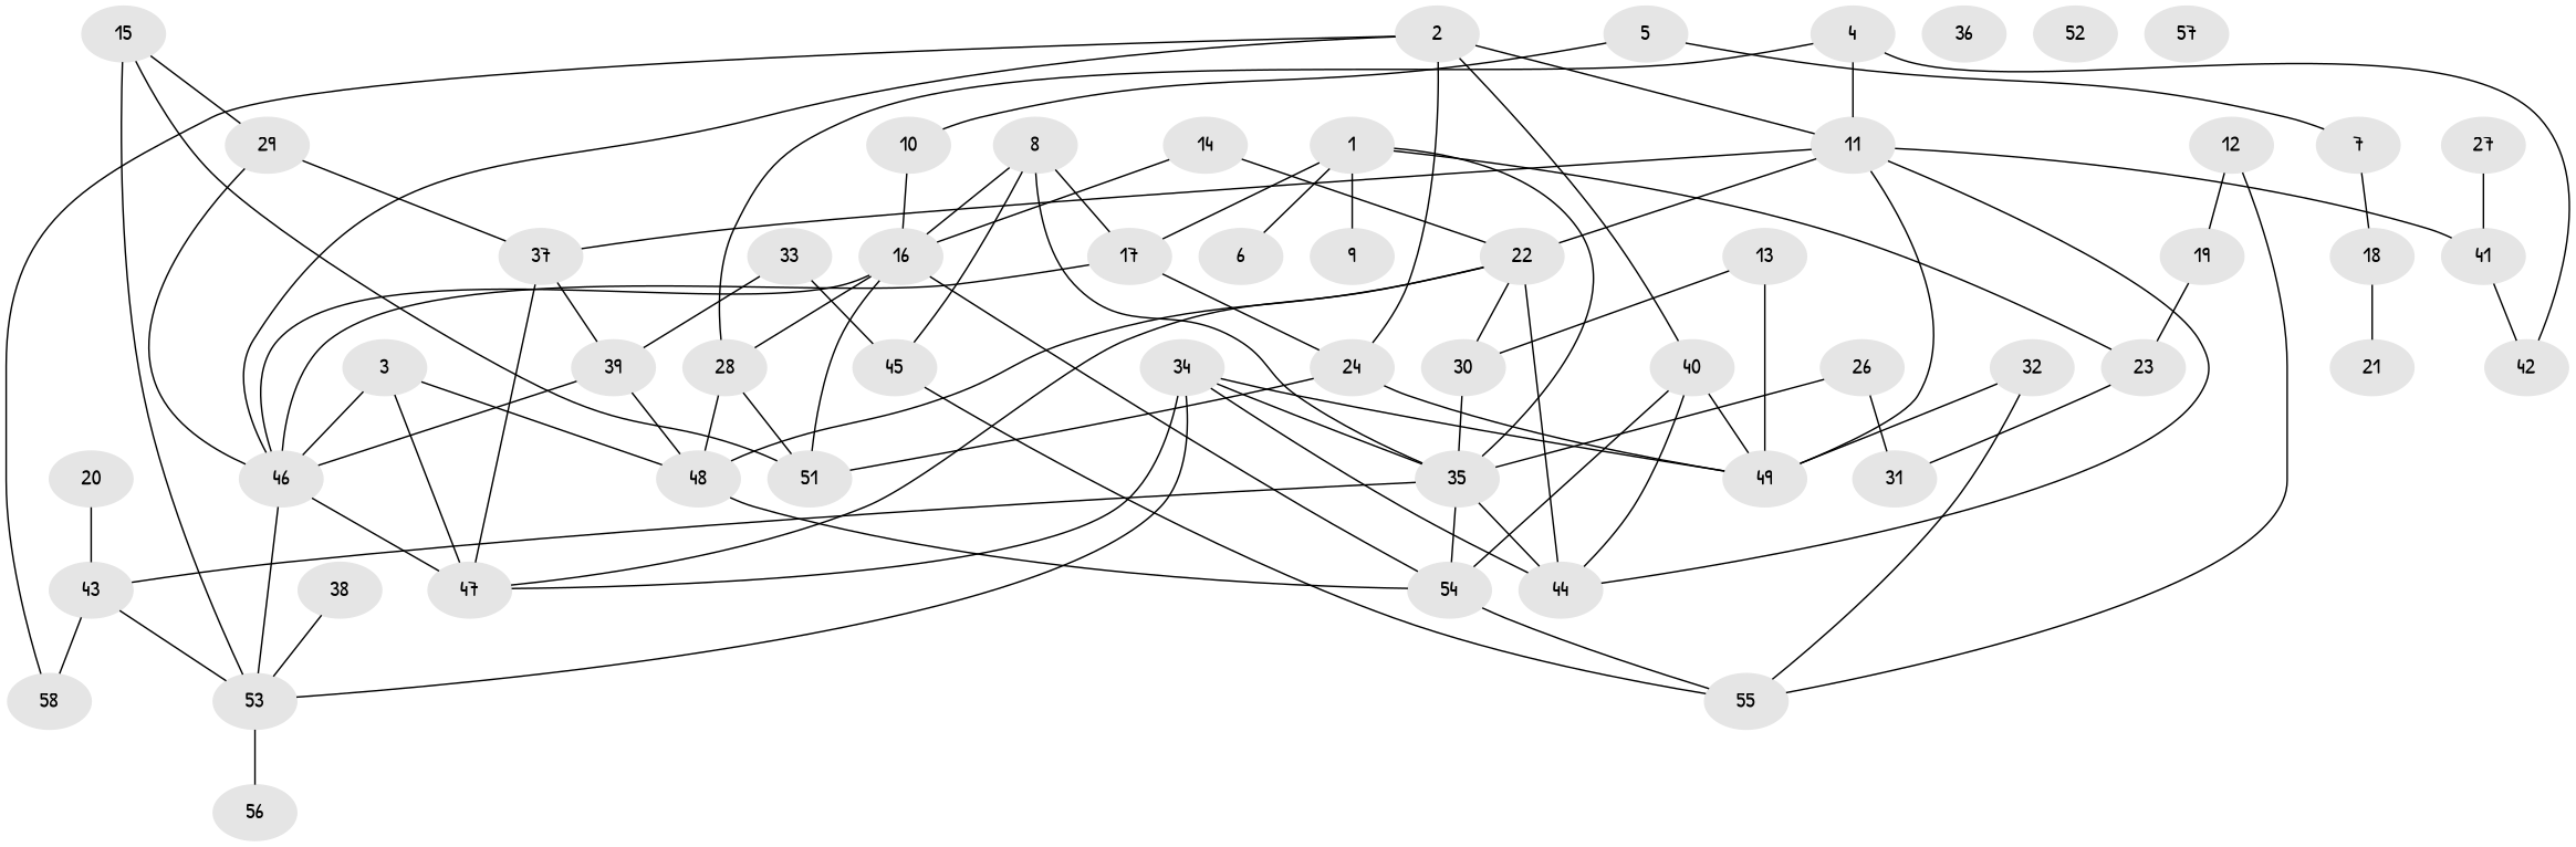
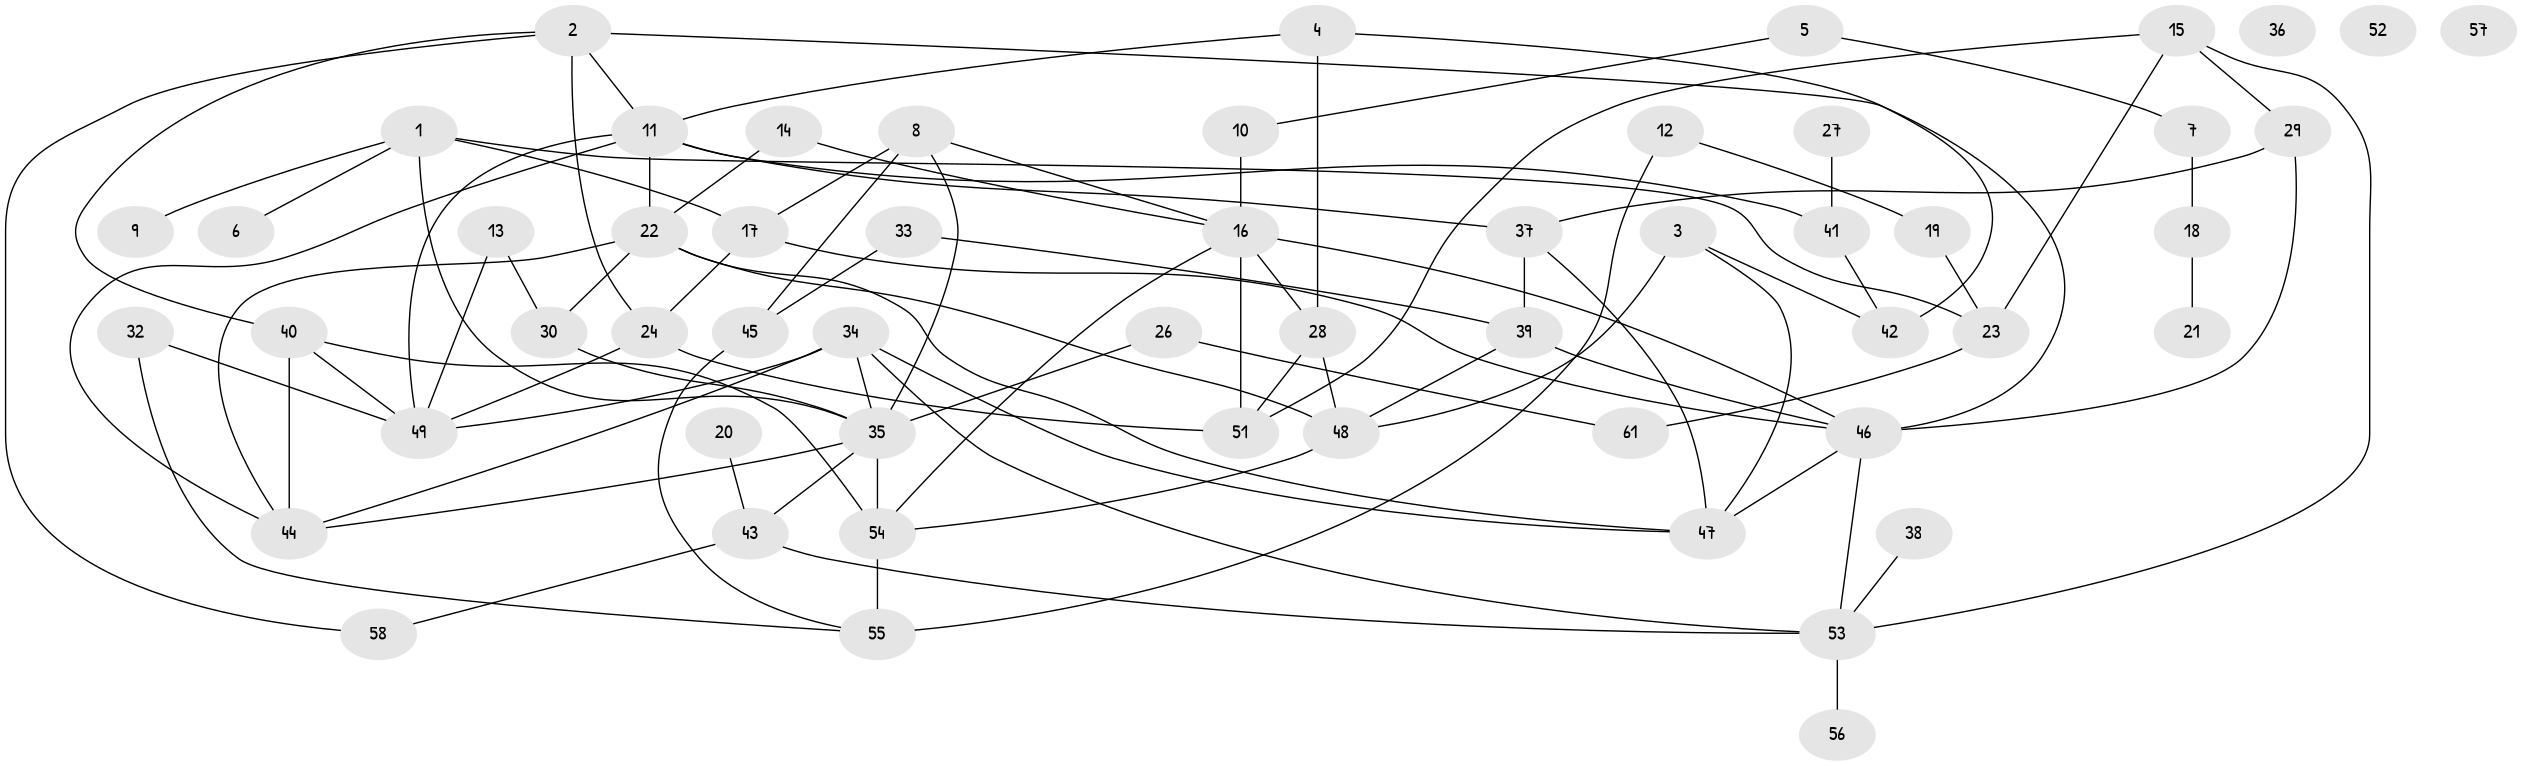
  graph {
    fontname="Patrick Hand"
    node [color=gray90 fontname="Patrick Hand" style=filled]
    edge [fontname="Patrick Hand"]
    1
    6
    9
    17
    23
    35
    24
    46
-   31
+   31 [label=61]
    44
    54
    43
    2
    11
    40
    58
    22
    37
    41
    49
    51
    47
    53
    3
    42
    48
    4
    28
    5
    7
    10
    18
    16
    21
    8
    45
    55
    30
    39
    12
    19
    13
    14
    26
    15
    29
    56
    20
    27
    32
    33
    34
    36
    38
    52
    57
    1 -- 6
    1 -- 9
    1 -- 17
    1 -- 23
    1 -- 35
    17 -- 24
    17 -- 46
    23 -- 31
    35 -- 44
    35 -- 54
    35 -- 43
    24 -- 49
    24 -- 51
    46 -- 47
    46 -- 53
    54 -- 55
    43 -- 58
    43 -- 53
    2 -- 24
    2 -- 46
    2 -- 11
    2 -- 40
    2 -- 58
    11 -- 44
    11 -- 22
    11 -- 37
    11 -- 41
    11 -- 49
    40 -- 44
    40 -- 54
    40 -- 49
    22 -- 44
    22 -- 47
    22 -- 48
    22 -- 30
    37 -- 47
    37 -- 39
    41 -- 42
    53 -- 56
    3 -- 47
-   3 -- 46
+   3 -- 42
    3 -- 48
    48 -- 54
    4 -- 11
    4 -- 42
    4 -- 28
    28 -- 51
    28 -- 48
    5 -- 7
    5 -- 10
    7 -- 18
    10 -- 16
    18 -- 21
    16 -- 46
    16 -- 54
    16 -- 51
    16 -- 28
    8 -- 17
    8 -- 35
    8 -- 16
    8 -- 45
    45 -- 55
    30 -- 35
    39 -- 46
    39 -- 48
    12 -- 55
    12 -- 19
    19 -- 23
    13 -- 49
    13 -- 30
    14 -- 22
    14 -- 16
    26 -- 35
    26 -- 31
+   15 -- 23
    15 -- 51
    15 -- 53
    15 -- 29
    29 -- 46
    29 -- 37
    20 -- 43
    27 -- 41
    32 -- 49
    32 -- 55
    33 -- 45
    33 -- 39
    34 -- 35
    34 -- 44
    34 -- 49
    34 -- 47
    34 -- 53
    38 -- 53
  }
